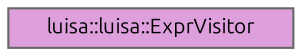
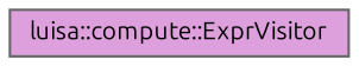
  digraph {
    rankdir=LR
    fontname=Ubuntu
-   n1 [color=grey40 fillcolor=plum fontname=Ubuntu fontsize=10 height=0.2 label="luisa::luisa::ExprVisitor" shape=box style=filled width=0.4]
+   n1 [color=grey40 fillcolor=plum fontname=Ubuntu fontsize=10 height=0.2 label="luisa::compute::ExprVisitor" shape=box style=filled width=0.4]
  }
